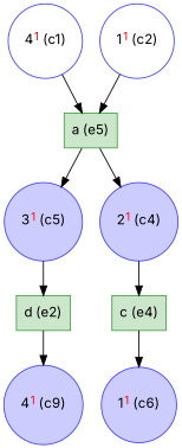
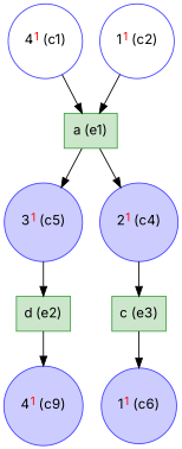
  digraph {
    fontname=Inter
    node [color="#4040ff" fillcolor="#ccccff" fontname=Inter shape=circle style=filled]
    edge [fontname=Inter]
    n1 [fillcolor=transparent label=<4<FONT COLOR="red"><SUP>1</SUP></FONT>&nbsp;(c1)>]
-   n2 [color="#409f40" fillcolor="#cce6cc" label="a (e5)" shape=box]
+   n2 [color="#409f40" fillcolor="#cce6cc" label="a (e1)" shape=box]
    n3 [label=<3<FONT COLOR="red"><SUP>1</SUP></FONT>&nbsp;(c5)>]
    n4 [label=<2<FONT COLOR="red"><SUP>1</SUP></FONT>&nbsp;(c4)>]
    n5 [color="#409f40" fillcolor="#cce6cc" label="d (e2)" shape=box]
-   n6 [color="#409f40" fillcolor="#cce6cc" label="c (e4)" shape=box]
+   n6 [color="#409f40" fillcolor="#cce6cc" label="c (e3)" shape=box]
    n7 [fillcolor=transparent label=<1<FONT COLOR="red"><SUP>1</SUP></FONT>&nbsp;(c2)>]
    n8 [label=<4<FONT COLOR="red"><SUP>1</SUP></FONT>&nbsp;(c9)>]
    n9 [label=<1<FONT COLOR="red"><SUP>1</SUP></FONT>&nbsp;(c6)>]
    n1 -> n2
    n2 -> n3
    n2 -> n4
    n3 -> n5
    n4 -> n6
    n5 -> n8
    n6 -> n9
    n7 -> n2
  }
